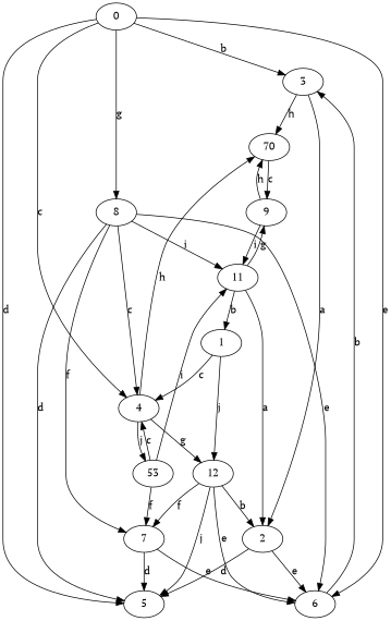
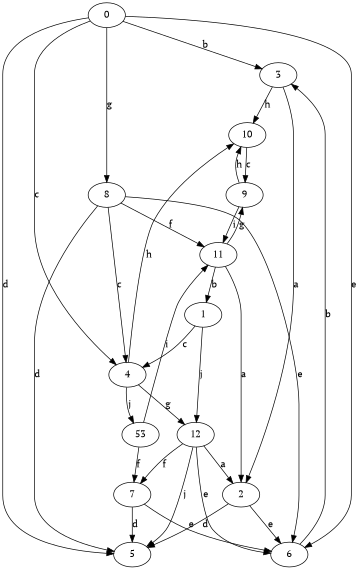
  strict digraph {
    fontname="PT Serif"
    node [fontname="PT Serif"]
    edge [fontname="PT Serif"]
    0
    3
    4
    5
    6
    8
-   10 [label=70]
+   10
    2
    12
    n10 [label=53]
    7
    11
    9
    1
    0 -> 3 [label=b]
    0 -> 4 [label=c]
    0 -> 5 [label=d]
    0 -> 6 [label=e]
    0 -> 8 [label=g]
    3 -> 10 [label=h]
    3 -> 2 [label=a]
    4 -> 10 [label=h]
    4 -> 12 [label=g]
    4 -> n10 [label=j]
    6 -> 3 [label=b]
    8 -> 4 [label=c]
    8 -> 5 [label=d]
    8 -> 6 [label=e]
-   8 -> 7 [label=f]
-   8 -> 11 [label=i]
+   8 -> 11 [label=f]
    10 -> 9 [label=c]
    2 -> 5 [label=d]
    2 -> 6 [label=e]
    12 -> 5 [label=j]
    12 -> 6 [label=e]
-   12 -> 2 [label=b]
+   12 -> 2 [label=a]
    12 -> 7 [label=f]
-   n10 -> 4 [label=c]
    n10 -> 7 [label=f]
    n10 -> 11 [label=i]
    7 -> 5 [label=d]
    7 -> 6 [label=e]
    11 -> 2 [label=a]
    11 -> 9 [label=g]
    11 -> 1 [label=b]
    9 -> 10 [label=h]
    9 -> 11 [label=i]
    1 -> 4 [label=c]
    1 -> 12 [label=j]
  }
